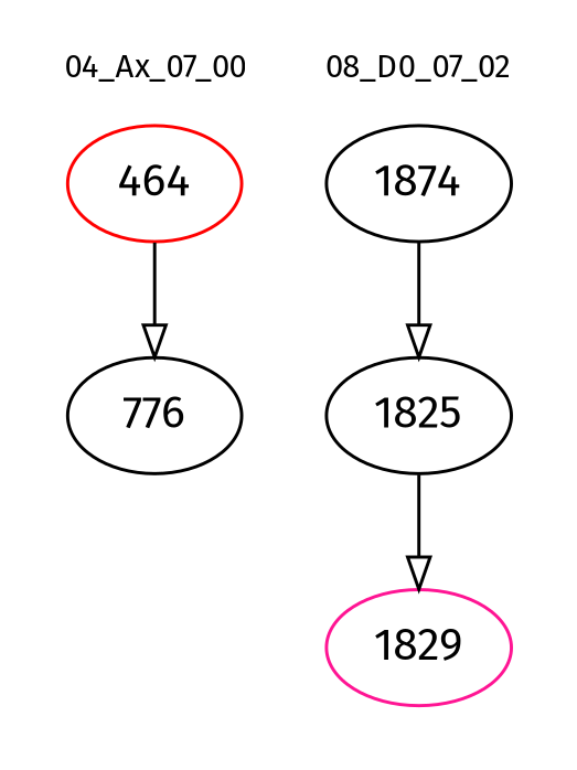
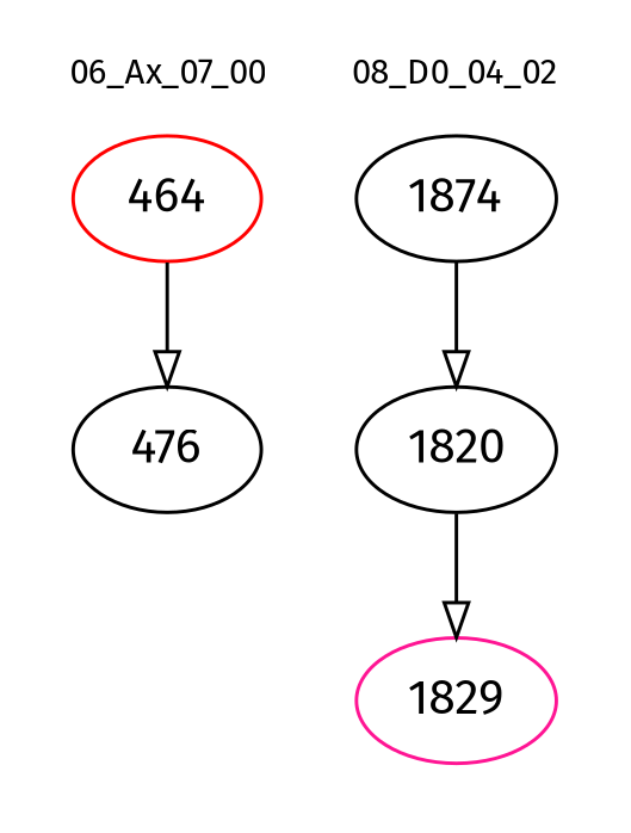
  digraph {
    fontname="Fira Sans"
    node [color=black fontname="Fira Sans"]
    edge [arrowhead=onormal color=black fontname="Fira Sans"]
    n1 [color=red label=464]
-   n2 [label=776]
+   n2 [label=476]
    n3 [label=1874]
-   n4 [label=1825]
+   n4 [label=1820]
    n5 [color=deeppink label=1829]
    subgraph cluster_1 {
      color=white
      fontsize=10
-     label="04_Ax_07_00"
+     label="06_Ax_07_00"
      n1
      n2
    }
    subgraph cluster_2 {
      color=white
      fontsize=10
-     label="08_D0_07_02"
+     label="08_D0_04_02"
      n3
      n4
      n5
    }
    n1 -> n2
    n3 -> n4
    n4 -> n5
  }
